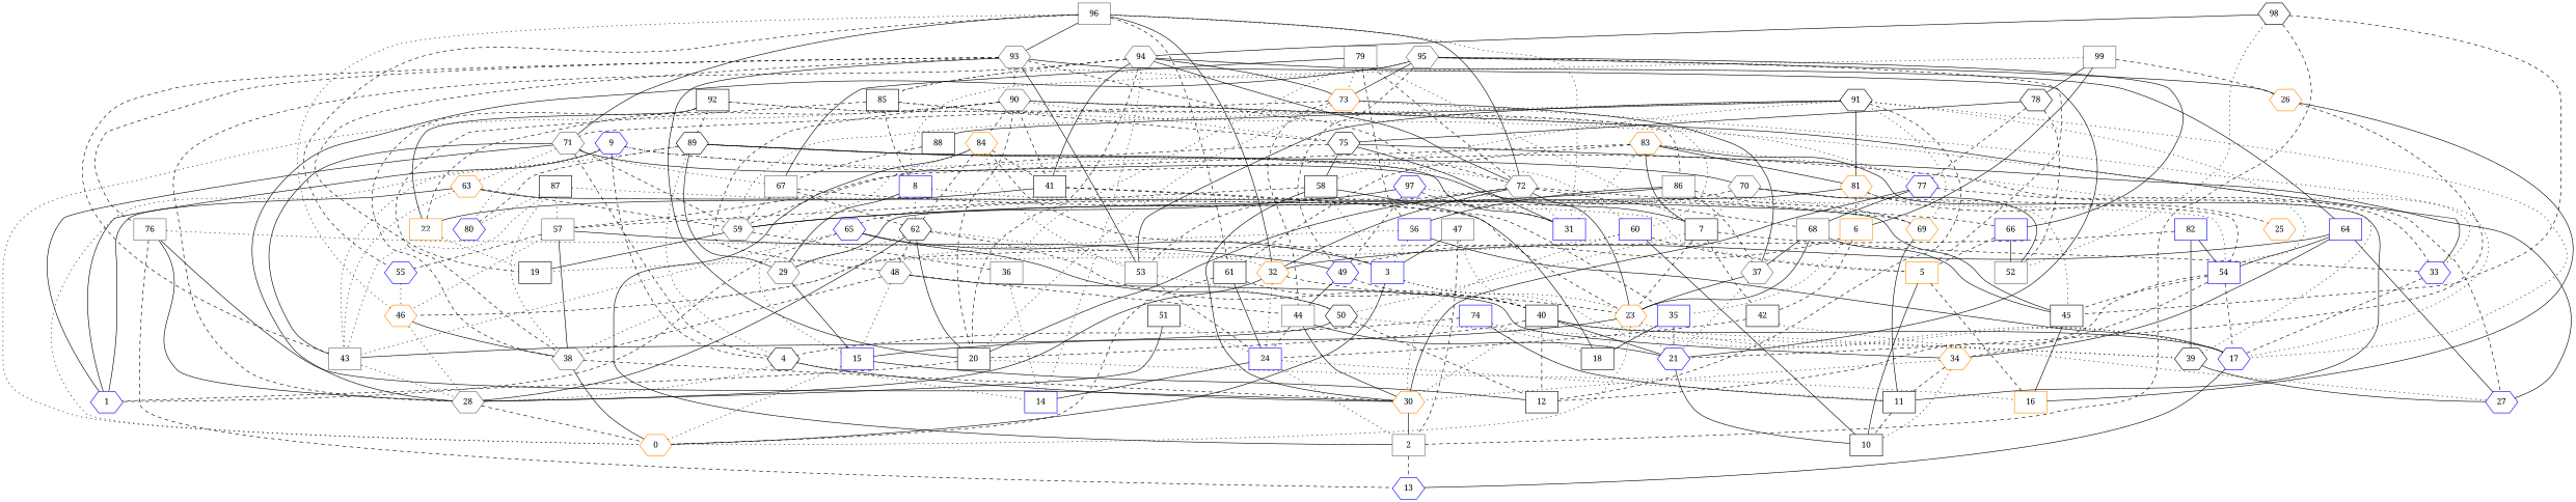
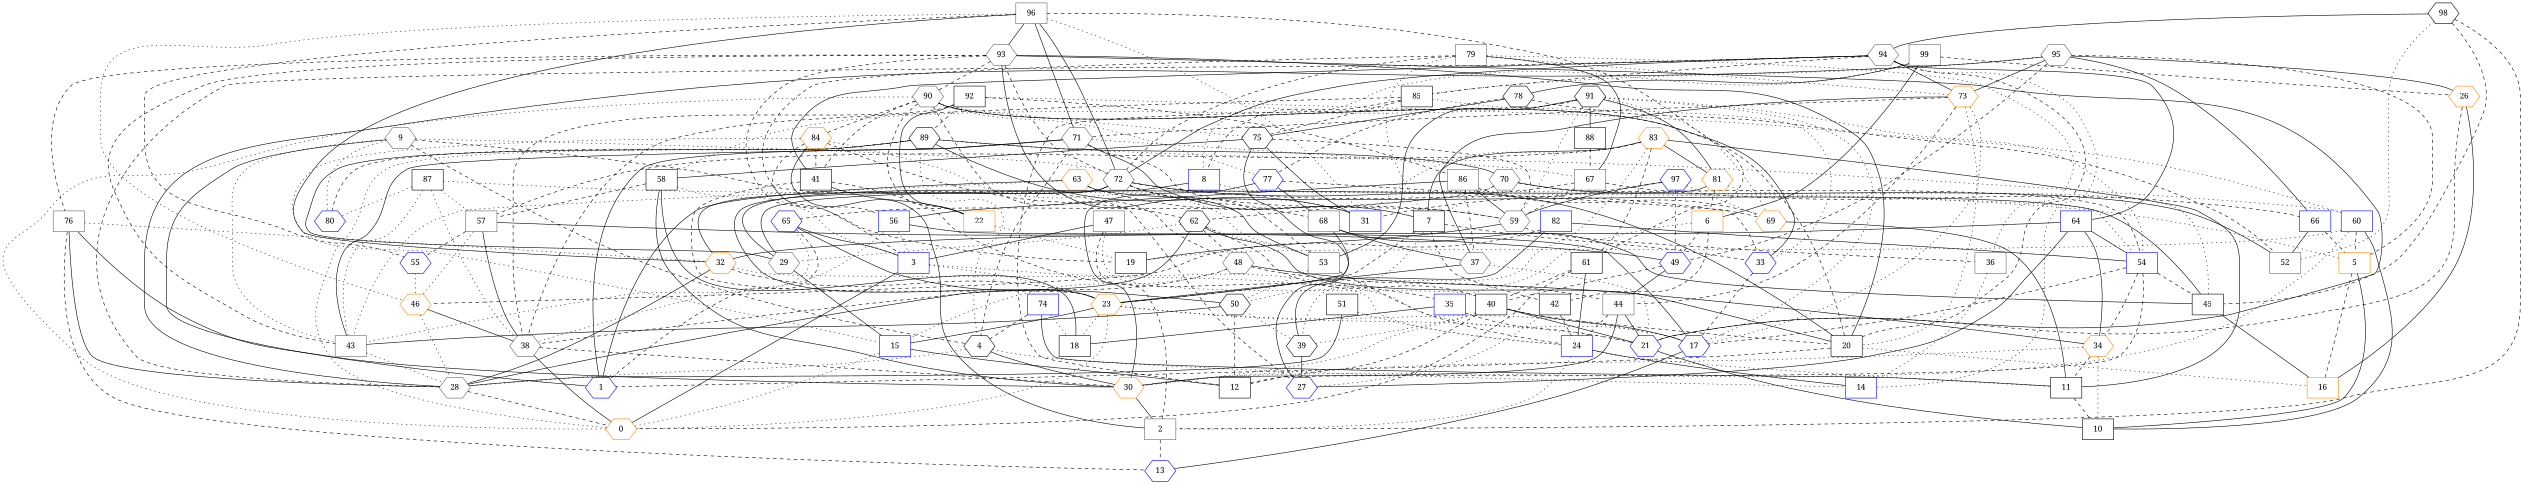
  digraph {
    fontname="Noto Serif"
    node [color=gray40 fontname="Noto Serif" shape=box]
    edge [color=black dir=none fontname="Noto Serif" style=solid]
    48 [shape=hexagon]
    15 [color=blue]
    44
    38 [shape=hexagon]
    34 [color=darkorange shape=hexagon]
    0 [color=darkorange shape=hexagon]
    12 [color=black]
    97 [color=blue shape=hexagon]
    49 [color=blue shape=hexagon]
    31 [color=blue]
    69 [color=darkorange shape=hexagon]
    59 [shape=hexagon]
    40 [color=black]
    78 [color=black shape=hexagon]
    52
    77 [color=blue shape=hexagon]
    75 [color=black shape=hexagon]
    82 [color=blue]
    46 [color=darkorange shape=hexagon]
    54 [color=blue]
    39 [color=black shape=hexagon]
    28 [shape=hexagon]
    63 [color=darkorange shape=hexagon]
    45 [color=black]
    1 [color=blue shape=hexagon]
    43
    16 [color=darkorange]
    99
    26 [color=darkorange shape=hexagon]
    8 [color=blue]
    6 [color=darkorange]
    21 [color=blue shape=hexagon]
    29 [shape=hexagon]
    62 [color=black shape=hexagon]
    30 [color=darkorange shape=hexagon]
    24 [color=blue]
-   9 [color=blue shape=hexagon]
+   9 [shape=hexagon]
    80 [color=blue shape=hexagon]
    72 [shape=hexagon]
    4 [color=black shape=hexagon]
    27 [color=blue shape=hexagon]
    60 [color=blue]
    19 [color=black]
    5 [color=darkorange]
    10 [color=black]
    2
    89 [color=black shape=hexagon]
    70 [shape=hexagon]
    98 [color=black shape=hexagon]
    94 [shape=hexagon]
    85 [color=black]
    64 [color=blue]
    20 [color=black]
    73 [color=darkorange shape=hexagon]
    41 [color=black]
    14 [color=blue]
    33 [color=blue shape=hexagon]
    68
    87 [color=black]
    57
    74 [color=blue]
    11 [color=black]
    18 [color=black]
    32 [color=darkorange shape=hexagon]
    23 [color=darkorange shape=hexagon]
    17 [color=blue shape=hexagon]
    58 [color=black]
    65 [color=blue shape=hexagon]
    3 [color=blue]
    50 [color=black shape=hexagon]
    7 [color=black]
    42 [color=black]
    13 [color=blue shape=hexagon]
    88 [color=black]
    67
    66 [color=blue]
    83 [color=darkorange shape=hexagon]
    81 [color=darkorange shape=hexagon]
    61 [color=black]
    55 [color=blue shape=hexagon]
-   25 [color=darkorange shape=hexagon]
    53
    37 [shape=hexagon]
    91 [color=black shape=hexagon]
    71 [shape=hexagon]
    90 [shape=hexagon]
    84 [color=darkorange shape=hexagon]
    22 [color=darkorange]
    35 [color=blue]
    36
    92 [color=black]
    86
    56 [color=blue]
    95 [shape=hexagon]
    79
    51 [color=black]
    96
    93 [shape=hexagon]
    76
    47
    subgraph sub_1 {
      48
      15
      44
      38
      34
      0
      12
      97
      49
      31
      69
      59
      40
      78
      52
      77
      75
      82
      46
      54
      39
      28
      63
      45
      1
      43
      16
      99
      26
      8
      6
      21
      29
      62
      30
      24
      9
      80
      72
      4
      27
      60
      19
      5
      10
      2
      89
      70
      98
      94
      85
      64
      20
      73
      41
      14
      33
      68
      87
      57
      74
      11
      18
      32
      23
      17
      58
      65
      3
      50
      7
      42
      13
      88
      67
      66
      83
      81
      61
      55
-     25
      53
      37
      91
      71
      90
      84
      22
      35
      36
      92
      86
      56
      95
      79
      51
      96
      93
      76
      47
    }
    48 -> 15 [style=dotted]
    48 -> 44 [style=dashed]
    48 -> 38 [style=dashed]
    48 -> 34
    15 -> 0 [style=dotted]
    15 -> 12
    44 -> 21
    44 -> 30
    44 -> 24 [style=dashed]
    38 -> 0
    38 -> 30 [style=dashed]
    34 -> 30 [style=dotted]
    34 -> 10 [style=dotted]
    34 -> 11 [style=dashed]
    97 -> 49 [style=dashed]
    97 -> 31 [style=dashed]
    97 -> 69 [style=dotted]
    97 -> 59
    49 -> 44
    49 -> 40 [style=dashed]
    69 -> 11
    59 -> 19
    59 -> 36 [style=dashed]
    40 -> 12 [style=dashed]
    40 -> 39 [style=dotted]
    40 -> 21
    40 -> 30 [style=dotted]
    40 -> 20 [style=dashed]
    40 -> 17
    78 -> 52 [style=dashed]
    78 -> 77 [style=dashed]
    78 -> 75
    77 -> 30
    77 -> 33 [style=dashed]
    77 -> 68
    75 -> 31
    75 -> 59 [style=dashed]
    75 -> 27
    75 -> 58
    82 -> 46 [style=dashed]
    82 -> 54
    82 -> 39
    46 -> 38
    46 -> 28 [style=dotted]
    54 -> 34 [style=dashed]
    54 -> 12 [style=dashed]
    54 -> 45 [style=dashed]
    54 -> 17 [style=dashed]
    39 -> 27
    28 -> 0 [style=dashed]
    63 -> 59 [style=dashed]
    63 -> 45
    63 -> 1
    63 -> 43 [style=dotted]
    45 -> 16
    43 -> 28 [style=dotted]
    99 -> 78
    99 -> 26 [style=dashed]
    99 -> 8 [style=dotted]
    99 -> 6
    26 -> 16
    26 -> 21 [style=dashed]
    8 -> 54 [style=dotted]
    8 -> 29
    8 -> 62 [style=dotted]
    6 -> 49 [style=dashed]
    6 -> 42 [style=dashed]
    6 -> 35 [style=dotted]
    21 -> 10
    29 -> 15
    62 -> 48 [style=dashed]
    62 -> 40 [style=dashed]
    62 -> 28
    62 -> 29 [style=dotted]
    62 -> 20
    62 -> 53 [style=dotted]
    30 -> 2
    24 -> 2 [style=dotted]
    24 -> 14
    24 -> 11 [style=dotted]
    9 -> 1
    9 -> 43 [style=dotted]
    9 -> 80 [style=dotted]
    9 -> 72 [style=dotted]
    9 -> 4 [style=dashed]
    9 -> 27 [style=dashed]
    72 -> 31 [style=dotted]
    72 -> 69 [style=dashed]
    72 -> 20
    72 -> 68 [style=dashed]
    72 -> 32
    72 -> 23
    72 -> 53 [style=dashed]
    4 -> 28 [style=dotted]
    4 -> 30
    4 -> 14 [style=dotted]
    60 -> 30 [style=dotted]
    60 -> 19 [style=dotted]
    60 -> 5 [style=dashed]
    60 -> 10
    5 -> 16 [style=dashed]
    5 -> 10
    2 -> 13 [style=dashed]
    89 -> 0 [style=dotted]
    89 -> 31
    89 -> 29
    89 -> 80 [style=dashed]
    89 -> 4 [style=dotted]
    89 -> 60 [style=dotted]
    89 -> 70
    70 -> 52
    70 -> 54 [style=dashed]
    70 -> 65 [style=dashed]
    70 -> 7 [style=dotted]
    98 -> 52 [style=dotted]
    98 -> 45 [style=dashed]
    98 -> 2 [style=dashed]
    98 -> 94
    94 -> 28 [style=dashed]
    94 -> 72
    94 -> 85 [style=dashed]
    94 -> 64
    94 -> 20 [style=dashed]
    94 -> 73
    94 -> 41
    94 -> 14 [style=dotted]
    85 -> 38 [style=dashed]
    85 -> 75 [style=dashed]
    85 -> 8 [style=dashed]
    85 -> 33 [style=dotted]
    64 -> 34
    64 -> 54
    64 -> 27
    64 -> 32
    20 -> 1 [style=dashed]
    20 -> 16 [style=dotted]
    73 -> 44 [style=dashed]
    73 -> 20 [style=dotted]
    73 -> 17 [style=dotted]
    73 -> 37
    73 -> 71 [style=dashed]
    41 -> 23 [style=dashed]
    41 -> 22
    41 -> 35 [style=dashed]
    33 -> 17 [style=dashed]
    68 -> 45
    68 -> 23
    68 -> 37
    87 -> 38 [style=dotted]
    87 -> 43 [style=dotted]
    87 -> 80 [style=dotted]
    87 -> 5 [style=dotted]
    87 -> 57 [style=dotted]
    57 -> 38
    57 -> 49
    57 -> 46 [style=dotted]
    57 -> 55 [style=dashed]
    74 -> 4 [style=dashed]
    74 -> 11
    74 -> 18 [style=dotted]
    11 -> 10 [style=dashed]
    32 -> 28
    32 -> 24 [style=dotted]
    32 -> 23 [style=dashed]
    23 -> 15
    23 -> 0 [style=dotted]
    23 -> 21 [style=dotted]
    23 -> 18 [style=dotted]
    23 -> 17 [style=dotted]
    17 -> 13
    58 -> 30
    58 -> 57 [style=dashed]
    58 -> 18
    58 -> 3 [style=dotted]
    65 -> 1 [style=dashed]
    65 -> 43 [style=dotted]
    65 -> 3
    65 -> 50
    3 -> 0
    3 -> 23 [style=dotted]
    3 -> 17 [style=dotted]
    50 -> 12 [style=dashed]
    50 -> 39 [style=dotted]
    50 -> 43
    7 -> 33 [style=dashed]
    7 -> 23 [style=dashed]
    7 -> 50 [style=dotted]
    7 -> 42 [style=dashed]
    42 -> 24 [style=dashed]
    42 -> 27 [style=dotted]
    88 -> 67 [style=dashed]
    67 -> 59 [style=dashed]
    67 -> 62 [style=dashed]
    67 -> 66 [style=dashed]
    66 -> 52
    66 -> 5 [style=dashed]
    83 -> 31 [style=dotted]
    83 -> 39 [style=dotted]
    83 -> 57 [style=dashed]
    83 -> 11
    83 -> 7
    83 -> 81
    83 -> 61 [style=dashed]
    81 -> 45 [style=dotted]
    81 -> 6 [style=dashed]
    81 -> 29
-   81 -> 25 [style=dashed]
    61 -> 0 [style=dashed]
    61 -> 40 [style=dashed]
    61 -> 24
    55 -> 46 [style=dotted]
    53 -> 24 [style=dashed]
    53 -> 50 [style=dotted]
    37 -> 21 [style=dotted]
    37 -> 23
    91 -> 12 [style=dashed]
    91 -> 69 [style=dotted]
    91 -> 59 [style=dotted]
    91 -> 54 [style=dotted]
    91 -> 17 [style=dotted]
    91 -> 58 [style=dotted]
    91 -> 88
    91 -> 81
    91 -> 53
    71 -> 59 [style=dashed]
    71 -> 63 [style=dotted]
    71 -> 1
    71 -> 43
    71 -> 4 [style=dashed]
    71 -> 7
    71 -> 67 [style=dotted]
    90 -> 48 [style=dashed]
    90 -> 0 [style=dotted]
    90 -> 77 [style=dotted]
    90 -> 75 [style=dotted]
    90 -> 20 [style=dashed]
    90 -> 41 [style=dashed]
    90 -> 33
    90 -> 84 [style=dashed]
    90 -> 22 [style=dashed]
    84 -> 15 [style=dotted]
    84 -> 62 [style=dashed]
    84 -> 2
    84 -> 41 [style=dashed]
    84 -> 3 [style=dashed]
    84 -> 53 [style=dotted]
    22 -> 19 [style=dotted]
    35 -> 21 [style=dashed]
    35 -> 18
    36 -> 14 [style=dotted]
    92 -> 38 [style=dashed]
    92 -> 60 [style=dotted]
    92 -> 89 [style=dashed]
    92 -> 22
    92 -> 86 [style=dashed]
    86 -> 69 [style=dashed]
    86 -> 59
    86 -> 37 [style=dashed]
    86 -> 56
    56 -> 38 [style=dotted]
    56 -> 17
    56 -> 3 [style=dotted]
    95 -> 49 [style=dashed]
    95 -> 28
    95 -> 26
    95 -> 5 [style=dashed]
    95 -> 85 [style=dotted]
    95 -> 73
    95 -> 66
    79 -> 72 [style=dashed]
    79 -> 73 [style=dotted]
    79 -> 7 [style=dotted]
    79 -> 67
    79 -> 36 [style=dotted]
    79 -> 56 [style=dashed]
    51 -> 28
    51 -> 24 [style=dotted]
    96 -> 31 [style=dotted]
    96 -> 46 [style=dotted]
    96 -> 72
    96 -> 32
    96 -> 61 [style=dashed]
    96 -> 55 [style=dashed]
    96 -> 71
    96 -> 93
    93 -> 43 [style=dashed]
    93 -> 21
    93 -> 72 [style=dashed]
    93 -> 19 [style=dashed]
    93 -> 20
    93 -> 53
    93 -> 90 [style=dashed]
    93 -> 76 [style=dashed]
    76 -> 28
    76 -> 30
    76 -> 32 [style=dotted]
    76 -> 13 [style=dashed]
    47 -> 40 [style=dotted]
    47 -> 2 [style=dashed]
    47 -> 3
  }
